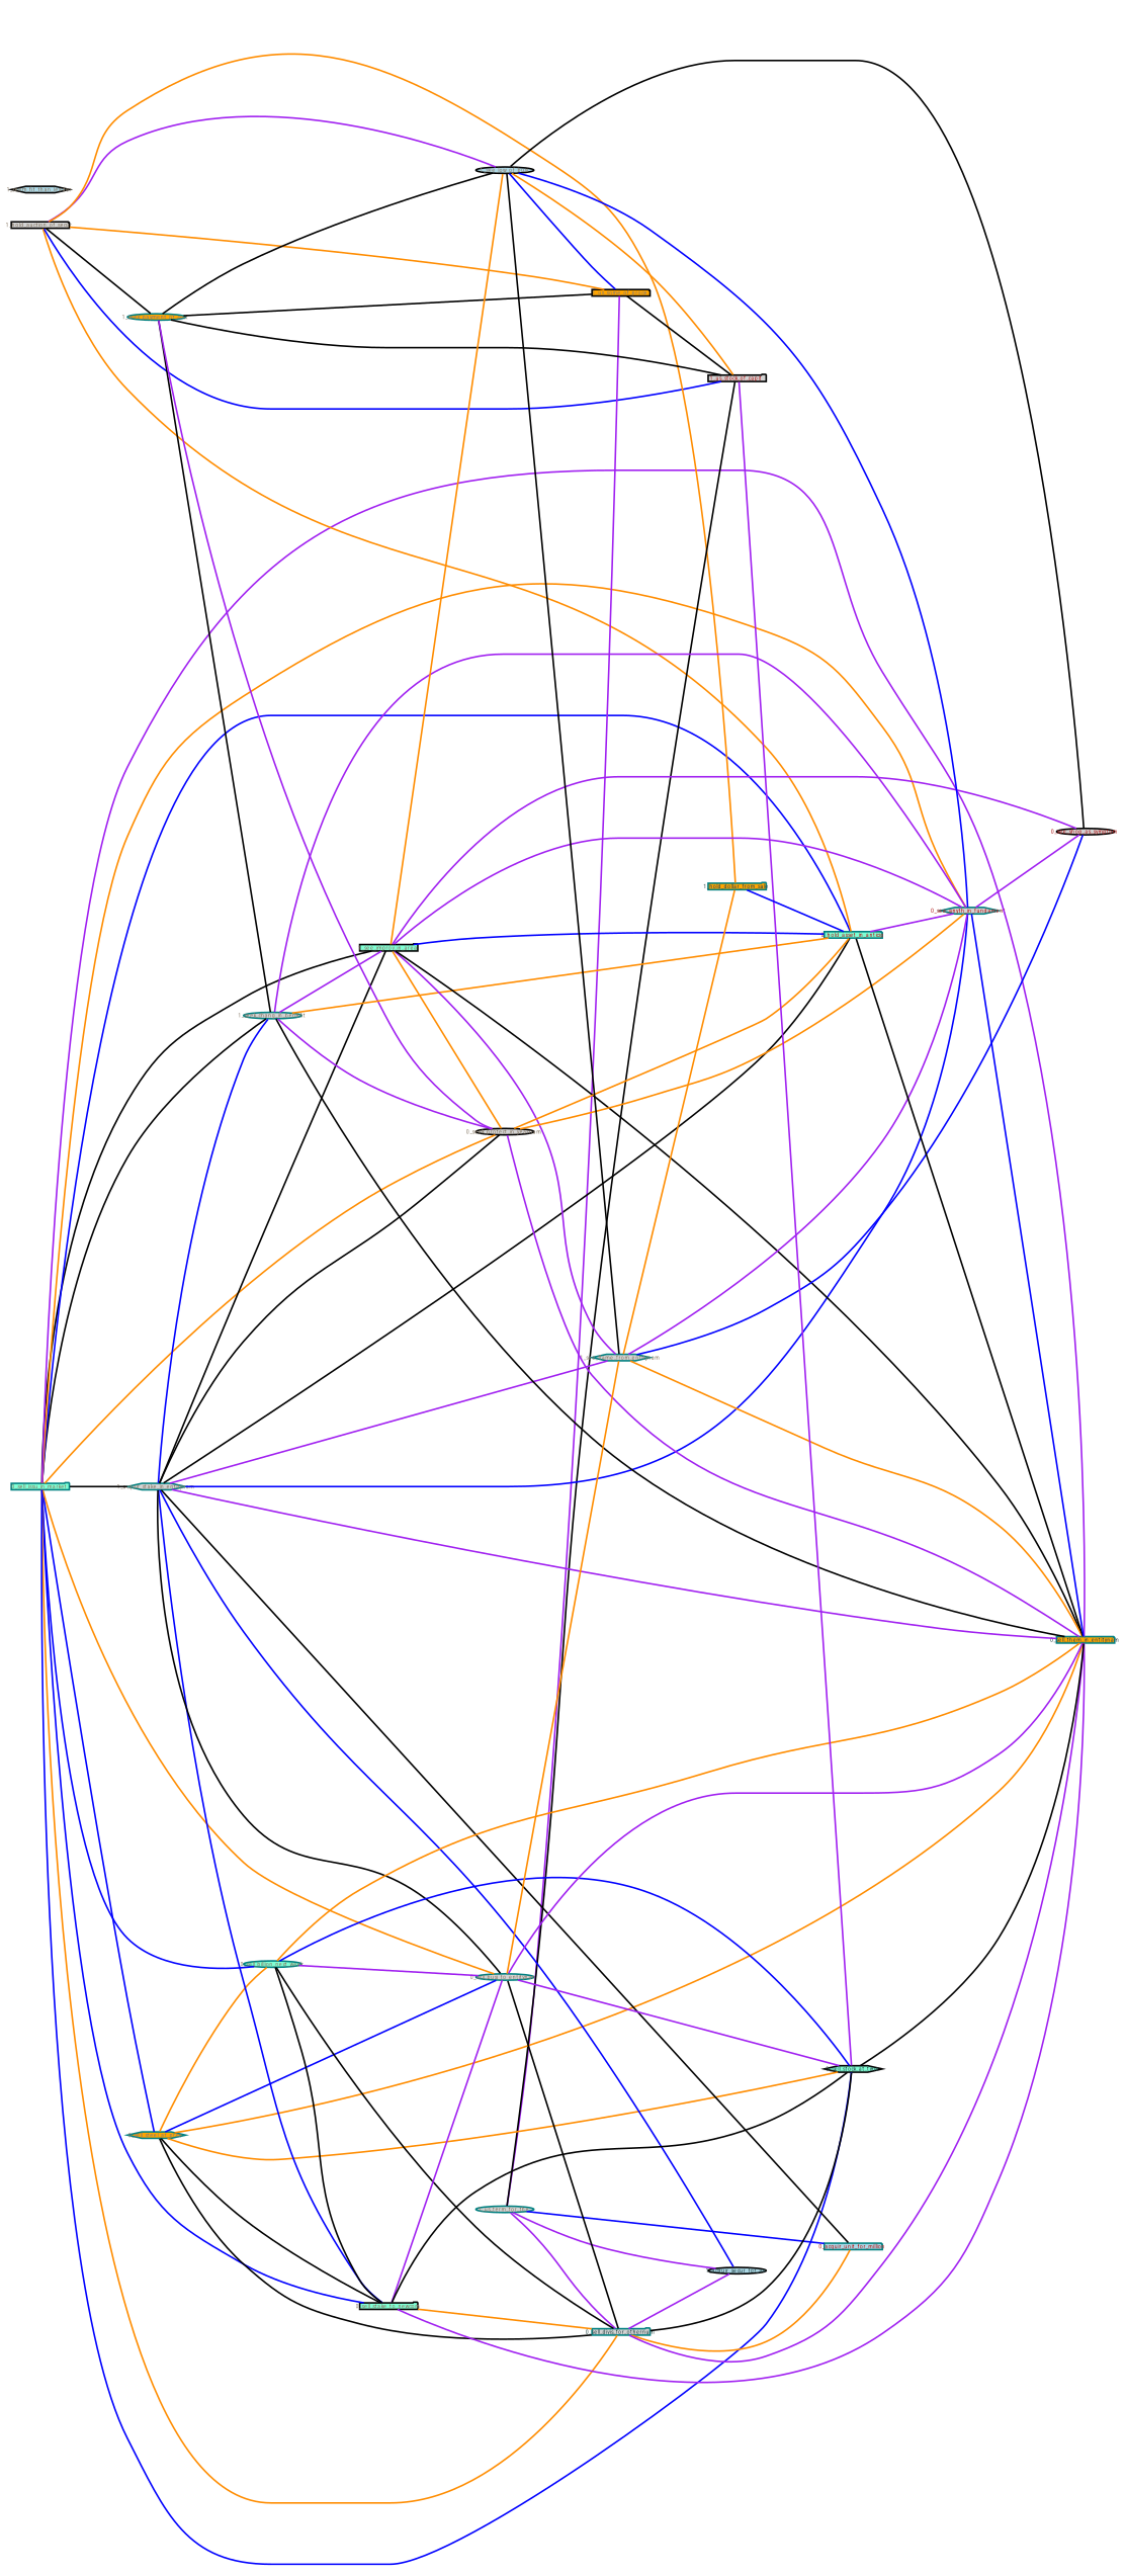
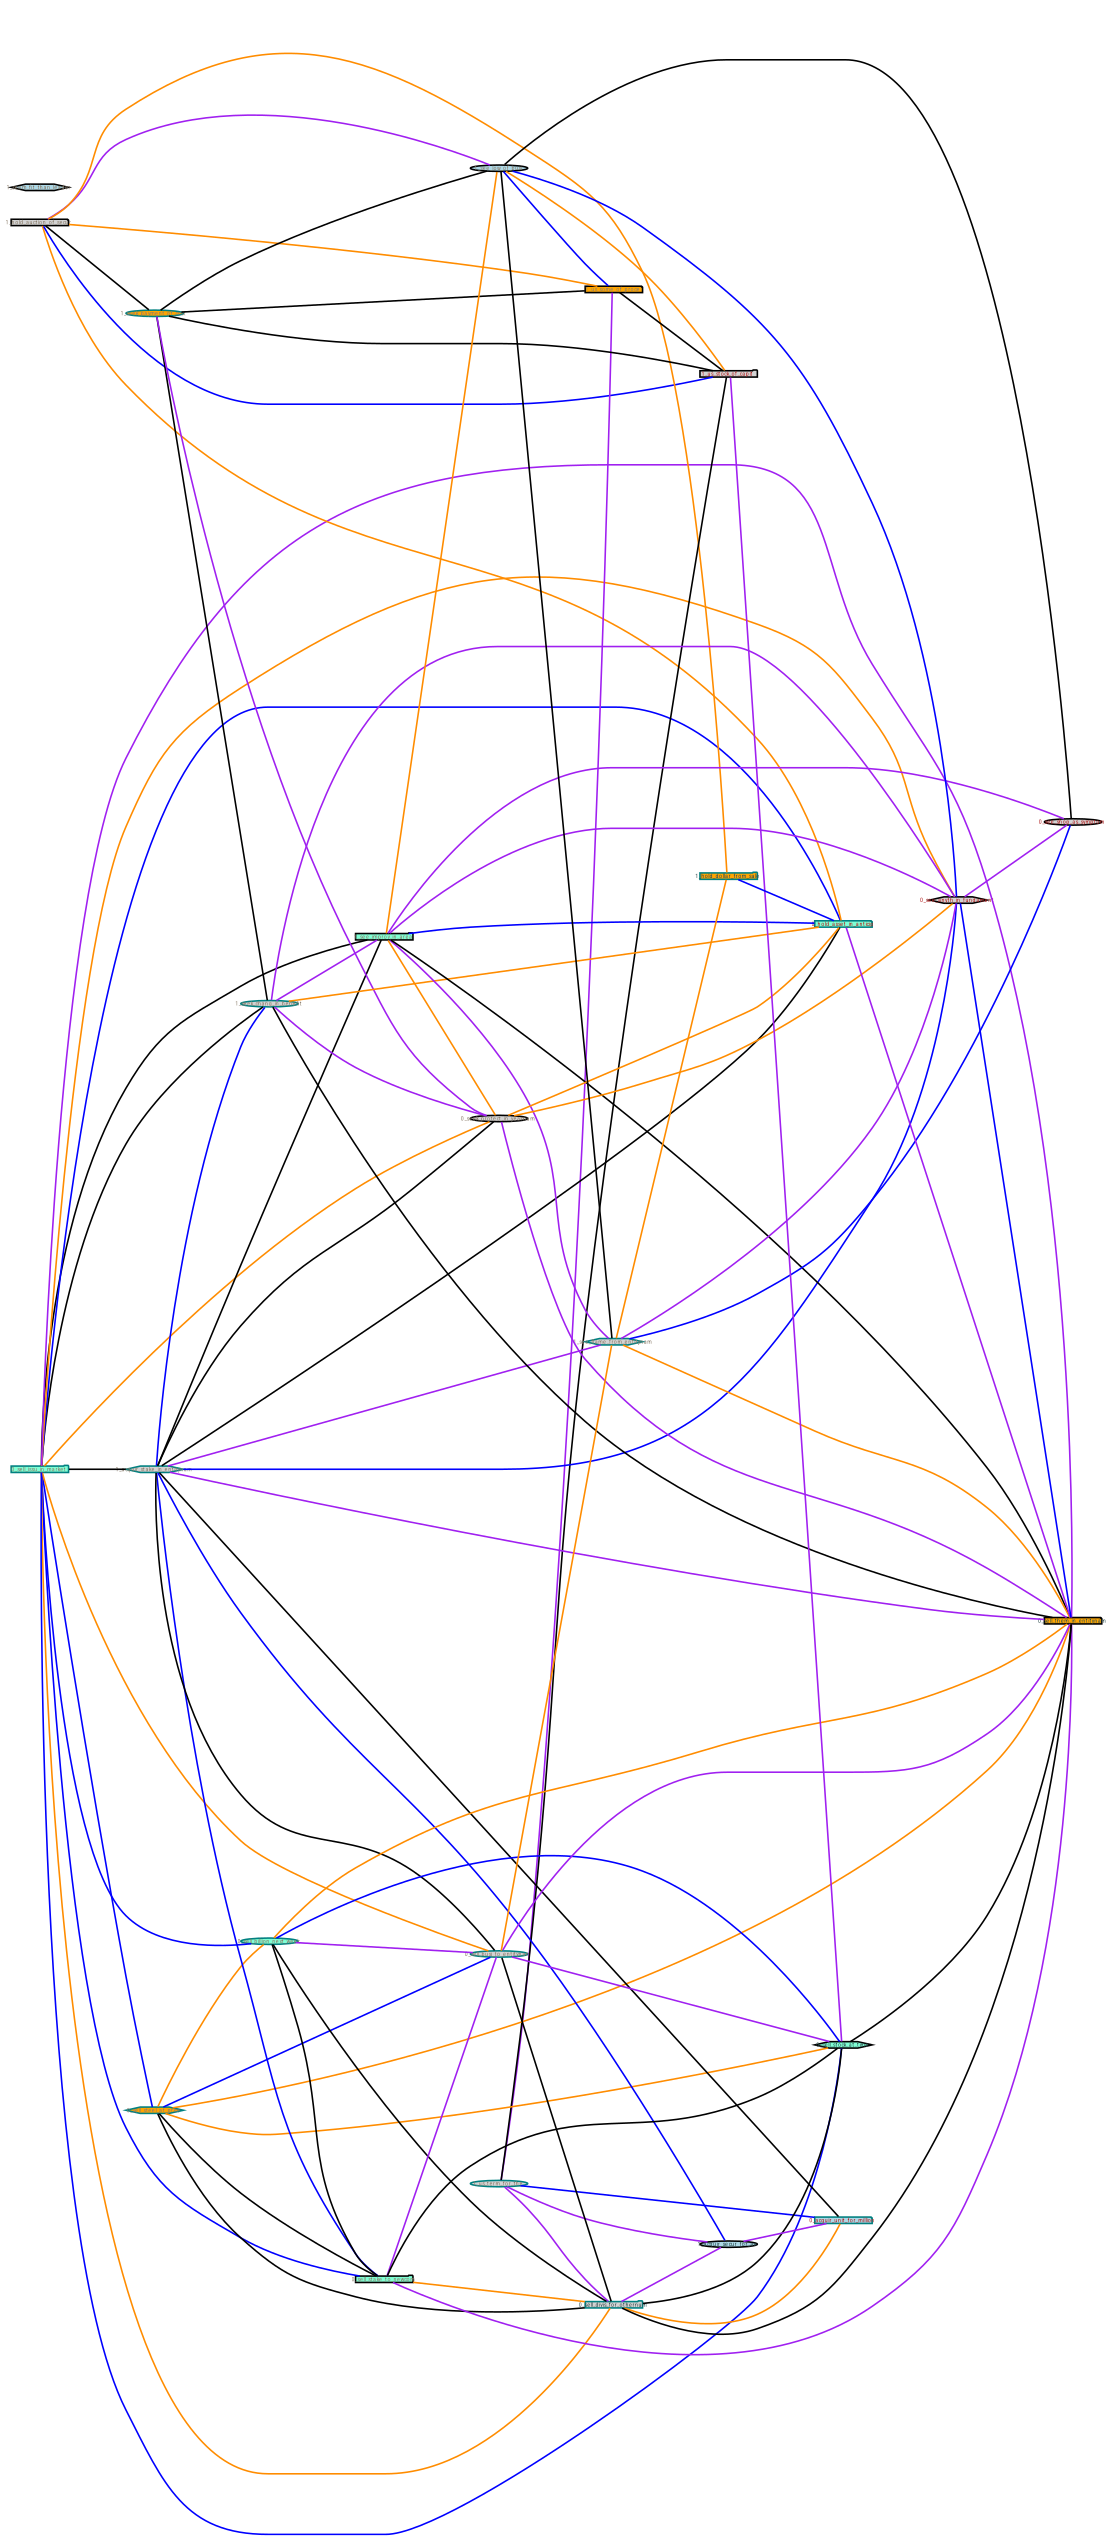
  graph {
    fontname="Roboto Condensed"
    rankdir=LR
    node [color=teal fillcolor=lightgrey fixedsize=true fontcolor="#8b7d6b" fontname="Roboto Condensed" fontsize=4 shape=ellipse style=filled]
    edge [color=black fontname="Roboto Condensed" w=1]
    "0_sell_issu_in_market " [fillcolor=aquamarine height=.06 shape=folder width=.5]
    "1_hold_auction_of_secur " [color=black height=.06 shape=note width=.5]
    "1_us_term_for_the " [height=.06 width=.5]
    "0_sell_steel_at_price " [fillcolor=orange height=.06 shape=hexagon width=.5]
    "1_acquir_stake_in_entitynam " [height=.06 shape=hexagon width=.5]
    "0_sell_billion_next_week " [fillcolor=aquamarine height=.06 width=.5]
    "1_seek_payment_of_cost " [fillcolor=orange height=.06 width=.5]
    "1_seek_chang_in_benefit " [height=.06 width=.5]
    "1_see_improv_in_area " [color=black fillcolor=aquamarine height=.06 shape=folder width=.5]
    "0_seek_protect_in_yearnum " [color=black height=.06 width=.5]
    "0_sell_stake_to_newcom " [color=black fillcolor=aquamarine height=.06 shape=folder width=.5]
    "1_see_low_of_busi " [color=black fillcolor=lightblue height=.06 width=.5]
    "1_seem_fit_than_leader " [color=black fillcolor=lightblue height=.06 shape=hexagon width=.5]
    "1_us_some_of_proce " [color=black fillcolor=orange height=.06 shape=note width=.5]
    "0_sell_busi_to_entitynam " [height=.06 width=.5]
    "1_see_flame_from_entitynam " [height=.06 shape=hexagon width=.5]
    "0_hold_asset_in_anticip " [fillcolor=aquamarine fontcolor="#b22222" height=.06 shape=note width=.5]
-   "0_see_anyth_in_fundament " [fontcolor="#b22222" height=.06 shape=hexagon width=.5]
+   "0_see_anyth_in_fundament " [color=black fontcolor="#b22222" height=.06 shape=hexagon width=.5]
    "0_acquir_unit_for_million " [fillcolor=lightblue fontcolor="#b22222" height=.06 shape=note width=.5]
    "0_see_shop_as_symptom " [color=black fontcolor="#b22222" height=.06 width=.5]
    "0_sell_divis_for_othernum " [fontcolor="#2f4f4f" height=.06 shape=folder width=.5]
    "0_sell_stock_at_time " [color=black fillcolor=aquamarine fontcolor="#2f4f4f" height=.06 shape=hexagon width=.5]
-   "0_sell_them_in_entitynam " [fillcolor=orange fontcolor="#2f4f4f" height=.06 shape=note width=.5]
+   "0_sell_them_in_entitynam " [color=black fillcolor=orange fontcolor="#2f4f4f" height=.06 shape=note width=.5]
    "1_us_stock_of_capit " [color=black fontcolor="#b22222" height=.06 shape=folder width=.5]
    "1_hold_dollar_from_sale " [fillcolor=orange fontcolor="#2f4f4f" height=.06 shape=folder width=.5]
    "1_acquir_secur_for_an " [color=black fillcolor=lightblue fontcolor="#2f4f4f" height=.06 width=.5]
    subgraph sub_1 {
      "0_sell_issu_in_market "
      "1_hold_auction_of_secur "
      "1_us_term_for_the "
      "0_sell_steel_at_price "
      "1_acquir_stake_in_entitynam "
      "0_sell_billion_next_week "
      "1_seek_payment_of_cost "
      "1_seek_chang_in_benefit "
      "1_see_improv_in_area "
      "0_seek_protect_in_yearnum "
      "0_sell_stake_to_newcom "
      "1_see_low_of_busi "
      "1_seem_fit_than_leader "
      "1_us_some_of_proce "
      "0_sell_busi_to_entitynam "
      "1_see_flame_from_entitynam "
    }
    subgraph sub_2 {
      "0_hold_asset_in_anticip "
      "0_see_anyth_in_fundament "
      "0_acquir_unit_for_million "
      "0_see_shop_as_symptom "
    }
    "0_sell_issu_in_market " -- "0_sell_steel_at_price " [color=blue]
    "0_sell_issu_in_market " -- "1_acquir_stake_in_entitynam "
    "0_sell_issu_in_market " -- "0_sell_billion_next_week " [color=blue]
    "0_sell_issu_in_market " -- "1_seek_chang_in_benefit "
    "0_sell_issu_in_market " -- "1_see_improv_in_area "
    "0_sell_issu_in_market " -- "0_seek_protect_in_yearnum " [color=darkorange]
    "0_sell_issu_in_market " -- "0_sell_stake_to_newcom " [color=blue]
    "0_sell_issu_in_market " -- "0_sell_busi_to_entitynam " [color=darkorange]
    "0_sell_issu_in_market " -- "0_hold_asset_in_anticip " [color=blue]
    "0_sell_issu_in_market " -- "0_see_anyth_in_fundament " [color=darkorange]
    "0_sell_issu_in_market " -- "0_sell_divis_for_othernum " [color=darkorange]
    "0_sell_issu_in_market " -- "0_sell_stock_at_time " [color=blue]
    "0_sell_issu_in_market " -- "0_sell_them_in_entitynam " [color=purple w=2]
    "1_hold_auction_of_secur " -- "1_seek_payment_of_cost "
    "1_hold_auction_of_secur " -- "1_see_low_of_busi " [color=purple]
    "1_hold_auction_of_secur " -- "1_us_some_of_proce " [color=darkorange]
    "1_hold_auction_of_secur " -- "0_hold_asset_in_anticip " [color=darkorange]
    "1_hold_auction_of_secur " -- "1_us_stock_of_capit " [color=blue]
    "1_hold_auction_of_secur " -- "1_hold_dollar_from_sale " [color=darkorange]
    "1_us_term_for_the " -- "1_us_some_of_proce " [color=purple]
    "1_us_term_for_the " -- "0_acquir_unit_for_million " [color=blue]
    "1_us_term_for_the " -- "0_sell_divis_for_othernum " [color=purple]
    "1_us_term_for_the " -- "1_us_stock_of_capit "
    "1_us_term_for_the " -- "1_acquir_secur_for_an " [color=purple]
    "0_sell_steel_at_price " -- "0_sell_billion_next_week " [color=darkorange]
    "0_sell_steel_at_price " -- "0_sell_stake_to_newcom "
    "0_sell_steel_at_price " -- "0_sell_busi_to_entitynam " [color=blue]
    "0_sell_steel_at_price " -- "0_sell_divis_for_othernum "
    "0_sell_steel_at_price " -- "0_sell_stock_at_time " [color=darkorange w=2]
    "0_sell_steel_at_price " -- "0_sell_them_in_entitynam " [color=darkorange]
    "1_acquir_stake_in_entitynam " -- "1_seek_chang_in_benefit " [color=blue]
    "1_acquir_stake_in_entitynam " -- "1_see_improv_in_area "
    "1_acquir_stake_in_entitynam " -- "0_seek_protect_in_yearnum "
    "1_acquir_stake_in_entitynam " -- "0_sell_stake_to_newcom " [color=blue]
    "1_acquir_stake_in_entitynam " -- "0_sell_busi_to_entitynam "
    "1_acquir_stake_in_entitynam " -- "1_see_flame_from_entitynam " [color=purple]
    "1_acquir_stake_in_entitynam " -- "0_hold_asset_in_anticip "
    "1_acquir_stake_in_entitynam " -- "0_see_anyth_in_fundament " [color=blue]
    "1_acquir_stake_in_entitynam " -- "0_acquir_unit_for_million "
    "1_acquir_stake_in_entitynam " -- "0_sell_them_in_entitynam " [color=purple w=2]
    "1_acquir_stake_in_entitynam " -- "1_acquir_secur_for_an " [color=blue]
    "0_sell_billion_next_week " -- "0_sell_stake_to_newcom "
    "0_sell_billion_next_week " -- "0_sell_busi_to_entitynam " [color=purple]
    "0_sell_billion_next_week " -- "0_sell_divis_for_othernum "
    "0_sell_billion_next_week " -- "0_sell_stock_at_time " [color=blue]
    "0_sell_billion_next_week " -- "0_sell_them_in_entitynam " [color=darkorange]
    "1_seek_payment_of_cost " -- "1_seek_chang_in_benefit "
    "1_seek_payment_of_cost " -- "0_seek_protect_in_yearnum " [color=purple]
    "1_seek_payment_of_cost " -- "1_see_low_of_busi "
    "1_seek_payment_of_cost " -- "1_us_some_of_proce "
    "1_seek_payment_of_cost " -- "1_us_stock_of_capit "
    "1_seek_chang_in_benefit " -- "1_see_improv_in_area " [color=purple]
    "1_seek_chang_in_benefit " -- "0_seek_protect_in_yearnum " [color=purple w=2]
    "1_seek_chang_in_benefit " -- "0_hold_asset_in_anticip " [color=darkorange]
    "1_seek_chang_in_benefit " -- "0_see_anyth_in_fundament " [color=purple]
    "1_seek_chang_in_benefit " -- "0_sell_them_in_entitynam "
    "1_see_improv_in_area " -- "0_seek_protect_in_yearnum " [color=darkorange]
    "1_see_improv_in_area " -- "1_see_low_of_busi " [color=darkorange]
    "1_see_improv_in_area " -- "1_see_flame_from_entitynam " [color=purple]
    "1_see_improv_in_area " -- "0_hold_asset_in_anticip " [color=blue]
    "1_see_improv_in_area " -- "0_see_anyth_in_fundament " [color=purple w=2]
    "1_see_improv_in_area " -- "0_see_shop_as_symptom " [color=purple]
    "1_see_improv_in_area " -- "0_sell_them_in_entitynam "
    "0_seek_protect_in_yearnum " -- "0_hold_asset_in_anticip " [color=darkorange]
    "0_seek_protect_in_yearnum " -- "0_see_anyth_in_fundament " [color=darkorange]
    "0_seek_protect_in_yearnum " -- "0_sell_them_in_entitynam " [color=purple]
    "0_sell_stake_to_newcom " -- "0_sell_busi_to_entitynam " [color=purple w=2]
    "0_sell_stake_to_newcom " -- "0_sell_divis_for_othernum " [color=darkorange]
    "0_sell_stake_to_newcom " -- "0_sell_stock_at_time "
    "0_sell_stake_to_newcom " -- "0_sell_them_in_entitynam " [color=purple]
    "1_see_low_of_busi " -- "1_us_some_of_proce " [color=blue]
    "1_see_low_of_busi " -- "1_see_flame_from_entitynam "
    "1_see_low_of_busi " -- "0_see_anyth_in_fundament " [color=blue]
    "1_see_low_of_busi " -- "0_see_shop_as_symptom "
    "1_see_low_of_busi " -- "1_us_stock_of_capit " [color=darkorange]
    "1_us_some_of_proce " -- "1_us_stock_of_capit " [w=2]
    "0_sell_busi_to_entitynam " -- "1_see_flame_from_entitynam " [color=darkorange]
    "0_sell_busi_to_entitynam " -- "0_sell_divis_for_othernum "
    "0_sell_busi_to_entitynam " -- "0_sell_stock_at_time " [color=purple]
    "0_sell_busi_to_entitynam " -- "0_sell_them_in_entitynam " [color=purple w=2]
    "1_see_flame_from_entitynam " -- "0_see_anyth_in_fundament " [color=purple]
    "1_see_flame_from_entitynam " -- "0_see_shop_as_symptom " [color=blue]
    "1_see_flame_from_entitynam " -- "0_sell_them_in_entitynam " [color=darkorange]
    "1_see_flame_from_entitynam " -- "1_hold_dollar_from_sale " [color=darkorange]
-   "0_hold_asset_in_anticip " -- "0_see_anyth_in_fundament " [color=purple]
-   "0_hold_asset_in_anticip " -- "0_sell_them_in_entitynam "
+   "0_hold_asset_in_anticip " -- "0_sell_them_in_entitynam " [color=purple]
    "0_see_anyth_in_fundament " -- "0_see_shop_as_symptom " [color=purple]
    "0_see_anyth_in_fundament " -- "0_sell_them_in_entitynam " [color=blue]
    "0_sell_divis_for_othernum " -- "0_acquir_unit_for_million " [color=darkorange]
    "0_sell_divis_for_othernum " -- "0_sell_stock_at_time "
-   "0_sell_divis_for_othernum " -- "0_sell_them_in_entitynam " [color=purple]
+   "0_sell_divis_for_othernum " -- "0_sell_them_in_entitynam "
    "0_sell_divis_for_othernum " -- "1_acquir_secur_for_an " [color=purple]
    "0_sell_stock_at_time " -- "0_sell_them_in_entitynam "
    "1_us_stock_of_capit " -- "0_sell_stock_at_time " [color=purple]
    "1_hold_dollar_from_sale " -- "0_hold_asset_in_anticip " [color=blue]
+   "1_acquir_secur_for_an " -- "0_acquir_unit_for_million " [color=purple w=2]
  }
